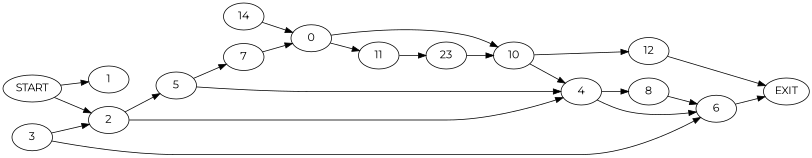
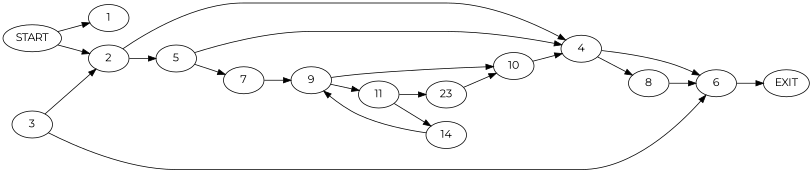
  digraph {
    fontname=Montserrat
    rankdir=LR
    node [fontname=Montserrat]
    edge [fontname=Montserrat]
    n1 [label=START]
    1
    2
    n4 [label=EXIT]
    4
    5
    3
    6
    8
    7
-   9 [label=0]
+   9
    10
    11
-   12
    n15 [label=23]
    14
    n1 -> 1
    n1 -> 2
    2 -> 4
    2 -> 5
    4 -> 6
    4 -> 8
    5 -> 4
    5 -> 7
    3 -> 2
    3 -> 6
    6 -> n4
    8 -> 6
    7 -> 9
    9 -> 10
    9 -> 11
    10 -> 4
-   10 -> 12
    11 -> n15
-   12 -> n4
+   11 -> 14
    n15 -> 10
    14 -> 9
  }
